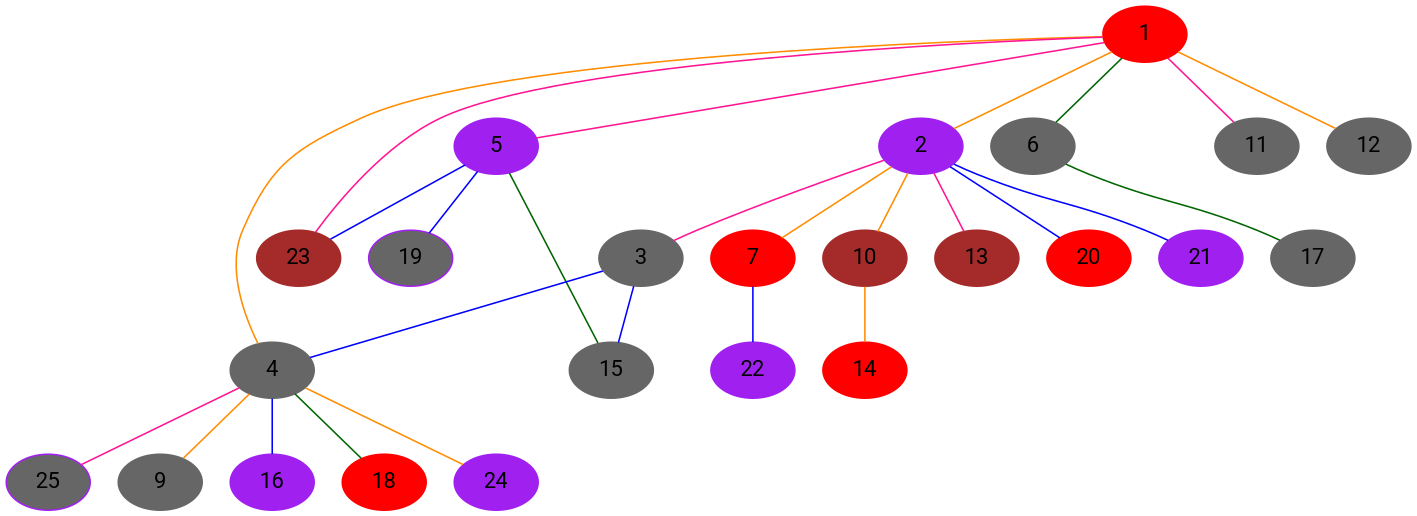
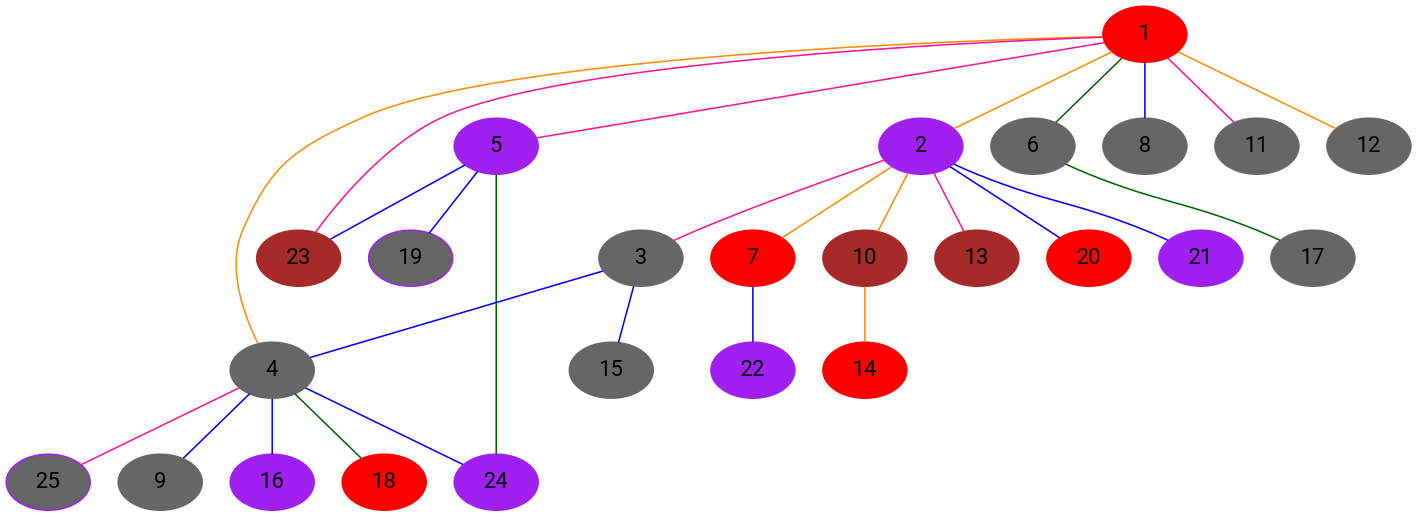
  graph {
    fontname=Roboto
    node [color=gray40 fontname=Roboto style=filled]
    edge [color=blue fontname=Roboto weight=1.0]
    1 [color=red]
    2 [color=purple]
    4
    5 [color=purple]
    6
+   8
    11
    12
    23 [color=brown]
    3
    7 [color=red]
    10 [color=brown]
    13 [color=brown]
    20 [color=red]
    21 [color=purple]
    9
    16 [color=purple]
    18 [color=red]
    24 [color=purple]
    25 [color=purple fillcolor=gray40]
    15
    19 [color=purple fillcolor=gray40]
    17
    22 [color=purple]
    14 [color=red]
    1 -- 2 [color=darkorange]
    1 -- 4 [color=darkorange]
    1 -- 5 [color=deeppink]
    1 -- 6 [color=darkgreen]
+   1 -- 8 [weight=6.0]
    1 -- 11 [color=deeppink]
    1 -- 12 [color=darkorange]
    1 -- 23 [color=deeppink]
    2 -- 3 [color=deeppink weight=2.0]
    2 -- 7 [color=darkorange]
    2 -- 10 [color=darkorange]
    2 -- 13 [color=deeppink weight=3.0]
    2 -- 20
    2 -- 21
-   4 -- 9 [color=darkorange]
+   4 -- 9
    4 -- 16
    4 -- 18 [color=darkgreen]
-   4 -- 24 [color=darkorange]
+   4 -- 24
    4 -- 25 [color=deeppink]
    5 -- 23
-   5 -- 15 [color=darkgreen]
+   5 -- 24 [color=darkgreen]
    5 -- 19
    6 -- 17 [color=darkgreen weight=2.0]
    3 -- 4
    3 -- 15
    7 -- 22
    10 -- 14 [color=darkorange weight=2.0]
  }
